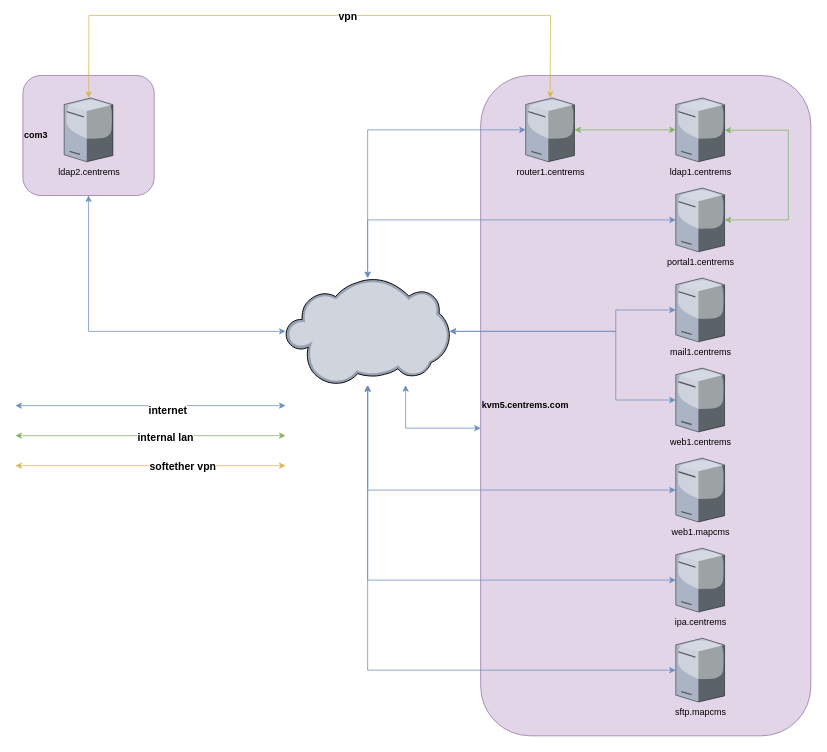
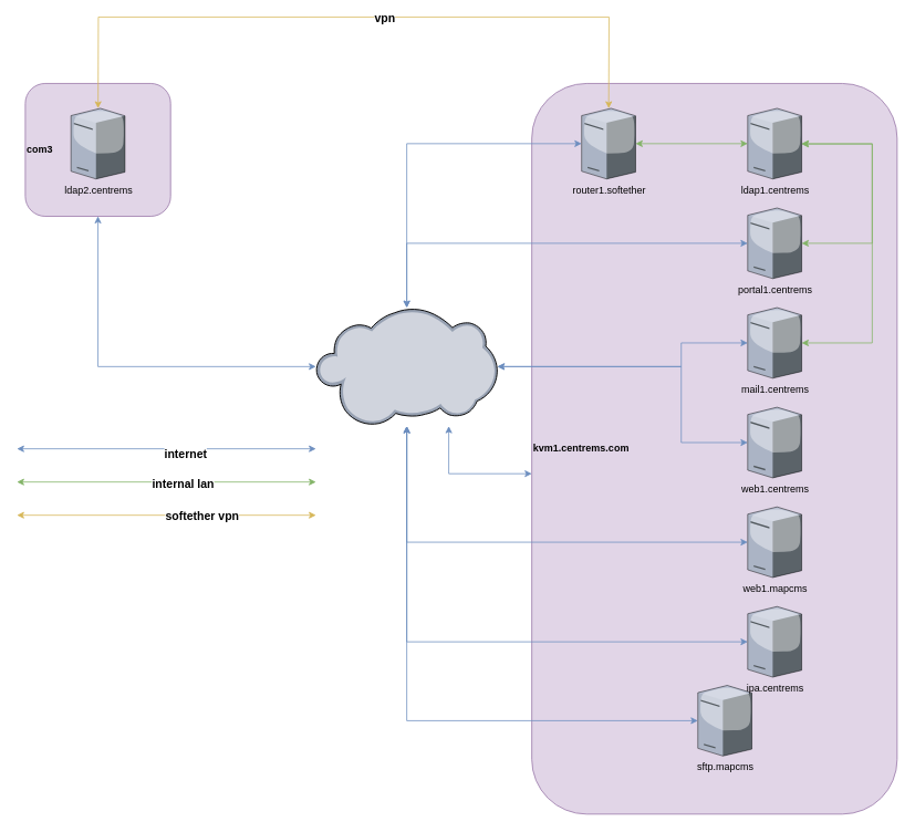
  <mxCell id="0" />
  <mxCell id="1" parent="0" />
  <mxCell id="2" value="&lt;b&gt;com3&lt;/b&gt;" style="rounded=1;whiteSpace=wrap;html=1;fillColor=#e1d5e7;align=left;strokeColor=#9673a6;" vertex="1" parent="1"><mxGeometry x="30" y="100" width="175" height="160" as="geometry" /></mxCell>
  <mxCell id="3" value="" style="edgeStyle=orthogonalEdgeStyle;rounded=0;orthogonalLoop=1;jettySize=auto;html=1;strokeWidth=1;fillColor=#dae8fc;strokeColor=#6c8ebf;startArrow=classic;startFill=1;" edge="1" parent="1" source="4" target="24"><mxGeometry relative="1" as="geometry"><Array as="points"><mxPoint x="540" y="570" /></Array></mxGeometry></mxCell>
- <mxCell id="4" value="&lt;b&gt;kvm5.centrems.com&lt;/b&gt;" style="rounded=1;whiteSpace=wrap;html=1;fillColor=#e1d5e7;align=left;strokeColor=#9673a6;" vertex="1" parent="1"><mxGeometry x="640" y="100" width="440" height="880" as="geometry" /></mxCell>
+ <mxCell id="4" value="&lt;b&gt;kvm1.centrems.com&lt;/b&gt;" style="rounded=1;whiteSpace=wrap;html=1;fillColor=#e1d5e7;align=left;strokeColor=#9673a6;" vertex="1" parent="1"><mxGeometry x="640" y="100" width="440" height="880" as="geometry" /></mxCell>
  <mxCell id="5" value="" style="edgeStyle=orthogonalEdgeStyle;rounded=0;orthogonalLoop=1;jettySize=auto;html=1;fillColor=#dae8fc;strokeColor=#6c8ebf;startArrow=classic;startFill=1;" edge="1" parent="1" source="7" target="24"><mxGeometry relative="1" as="geometry"><mxPoint x="620" y="172.5" as="targetPoint" /></mxGeometry></mxCell>
  <mxCell id="6" value="" style="edgeStyle=orthogonalEdgeStyle;rounded=0;orthogonalLoop=1;jettySize=auto;html=1;strokeWidth=1;fillColor=#d5e8d4;strokeColor=#82b366;startArrow=classic;startFill=1;" edge="1" parent="1" source="7" target="14"><mxGeometry relative="1" as="geometry"><mxPoint x="845" y="172.5" as="targetPoint" /></mxGeometry></mxCell>
- <mxCell id="7" value="router1.centrems" style="verticalLabelPosition=bottom;sketch=0;aspect=fixed;html=1;verticalAlign=top;strokeColor=none;align=center;outlineConnect=0;shape=mxgraph.citrix.license_server;" vertex="1" parent="1"><mxGeometry x="700" y="130" width="65" height="85" as="geometry" /></mxCell>
+ <mxCell id="7" value="router1.softether" style="verticalLabelPosition=bottom;sketch=0;aspect=fixed;html=1;verticalAlign=top;strokeColor=none;align=center;outlineConnect=0;shape=mxgraph.citrix.license_server;" vertex="1" parent="1"><mxGeometry x="700" y="130" width="65" height="85" as="geometry" /></mxCell>
  <mxCell id="8" value="" style="edgeStyle=orthogonalEdgeStyle;rounded=0;orthogonalLoop=1;jettySize=auto;html=1;fillColor=#dae8fc;strokeColor=#6c8ebf;startArrow=classic;startFill=1;" edge="1" parent="1" source="10" target="24"><mxGeometry relative="1" as="geometry"><mxPoint x="820" y="292.5" as="targetPoint" /></mxGeometry></mxCell>
  <mxCell id="9" value="" style="edgeStyle=orthogonalEdgeStyle;rounded=0;orthogonalLoop=1;jettySize=auto;html=1;fillColor=#d5e8d4;strokeColor=#82b366;startArrow=classic;startFill=1;" edge="1" parent="1" source="10" target="14"><mxGeometry relative="1" as="geometry"><mxPoint x="1045" y="292.5" as="targetPoint" /><Array as="points"><mxPoint x="1050" y="293" /><mxPoint x="1050" y="173" /></Array></mxGeometry></mxCell>
  <mxCell id="10" value="portal1.centrems" style="verticalLabelPosition=bottom;sketch=0;aspect=fixed;html=1;verticalAlign=top;strokeColor=none;align=center;outlineConnect=0;shape=mxgraph.citrix.license_server;" vertex="1" parent="1"><mxGeometry x="900" y="250" width="65" height="85" as="geometry" /></mxCell>
  <mxCell id="11" value="" style="edgeStyle=orthogonalEdgeStyle;rounded=0;orthogonalLoop=1;jettySize=auto;html=1;fillColor=#dae8fc;strokeColor=#6c8ebf;startArrow=classic;startFill=1;" edge="1" parent="1" source="13" target="24"><mxGeometry relative="1" as="geometry"><mxPoint x="820" y="412.5" as="targetPoint" /><Array as="points"><mxPoint x="820" y="413" /><mxPoint x="820" y="441" /></Array></mxGeometry></mxCell>
+ <mxCell id="12" value="" style="edgeStyle=orthogonalEdgeStyle;rounded=0;orthogonalLoop=1;jettySize=auto;html=1;fillColor=#d5e8d4;strokeColor=#82b366;startArrow=classic;startFill=1;" edge="1" parent="1" source="13" target="14"><mxGeometry relative="1" as="geometry"><mxPoint x="1045" y="412.5" as="targetPoint" /><Array as="points"><mxPoint x="1050" y="412.5" /><mxPoint x="1050" y="172.5" /></Array></mxGeometry></mxCell>
  <mxCell id="13" value="mail1.centrems" style="verticalLabelPosition=bottom;sketch=0;aspect=fixed;html=1;verticalAlign=top;strokeColor=none;align=center;outlineConnect=0;shape=mxgraph.citrix.license_server;" vertex="1" parent="1"><mxGeometry x="900" y="370" width="65" height="85" as="geometry" /></mxCell>
  <mxCell id="14" value="ldap1.centrems" style="verticalLabelPosition=bottom;sketch=0;aspect=fixed;html=1;verticalAlign=top;strokeColor=none;align=center;outlineConnect=0;shape=mxgraph.citrix.license_server;" vertex="1" parent="1"><mxGeometry x="900" y="130" width="65" height="85" as="geometry" /></mxCell>
  <mxCell id="15" value="" style="edgeStyle=orthogonalEdgeStyle;rounded=0;orthogonalLoop=1;jettySize=auto;html=1;strokeWidth=1;fillColor=#dae8fc;strokeColor=#6c8ebf;startArrow=classic;startFill=1;" edge="1" parent="1" source="16" target="24"><mxGeometry relative="1" as="geometry"><mxPoint x="820" y="532.5" as="targetPoint" /><Array as="points"><mxPoint x="820" y="533" /><mxPoint x="820" y="441" /></Array></mxGeometry></mxCell>
  <mxCell id="16" value="web1.centrems" style="verticalLabelPosition=bottom;sketch=0;aspect=fixed;html=1;verticalAlign=top;strokeColor=none;align=center;outlineConnect=0;shape=mxgraph.citrix.license_server;" vertex="1" parent="1"><mxGeometry x="900" y="490" width="65" height="85" as="geometry" /></mxCell>
  <mxCell id="17" value="" style="edgeStyle=orthogonalEdgeStyle;rounded=0;orthogonalLoop=1;jettySize=auto;html=1;fillColor=#dae8fc;strokeColor=#6c8ebf;startArrow=classic;startFill=1;" edge="1" parent="1" source="18" target="24"><mxGeometry relative="1" as="geometry"><mxPoint x="820" y="652.5" as="targetPoint" /></mxGeometry></mxCell>
  <mxCell id="18" value="web1.mapcms" style="verticalLabelPosition=bottom;sketch=0;aspect=fixed;html=1;verticalAlign=top;strokeColor=none;align=center;outlineConnect=0;shape=mxgraph.citrix.license_server;" vertex="1" parent="1"><mxGeometry x="900" y="610" width="65" height="85" as="geometry" /></mxCell>
  <mxCell id="19" value="" style="edgeStyle=orthogonalEdgeStyle;rounded=0;orthogonalLoop=1;jettySize=auto;html=1;fillColor=#dae8fc;strokeColor=#6c8ebf;startArrow=classic;startFill=1;" edge="1" parent="1" source="20" target="24"><mxGeometry relative="1" as="geometry"><mxPoint x="530" y="520" as="targetPoint" /></mxGeometry></mxCell>
- <mxCell id="20" value="sftp.mapcms" style="verticalLabelPosition=bottom;sketch=0;aspect=fixed;html=1;verticalAlign=top;strokeColor=none;align=center;outlineConnect=0;shape=mxgraph.citrix.license_server;" vertex="1" parent="1"><mxGeometry x="900" y="850" width="65" height="85" as="geometry" /></mxCell>
+ <mxCell id="20" value="sftp.mapcms" style="verticalLabelPosition=bottom;sketch=0;aspect=fixed;html=1;verticalAlign=top;strokeColor=none;align=center;outlineConnect=0;shape=mxgraph.citrix.license_server;" vertex="1" parent="1"><mxGeometry x="840" y="825" width="65" height="85" as="geometry" /></mxCell>
  <mxCell id="21" value="" style="edgeStyle=orthogonalEdgeStyle;rounded=0;orthogonalLoop=1;jettySize=auto;html=1;fillColor=#dae8fc;strokeColor=#6c8ebf;startArrow=classic;startFill=1;" edge="1" parent="1" source="22" target="24"><mxGeometry relative="1" as="geometry"><mxPoint x="820" y="772.5" as="targetPoint" /></mxGeometry></mxCell>
  <mxCell id="22" value="ipa.centrems" style="verticalLabelPosition=bottom;sketch=0;aspect=fixed;html=1;verticalAlign=top;strokeColor=none;align=center;outlineConnect=0;shape=mxgraph.citrix.license_server;" vertex="1" parent="1"><mxGeometry x="900" y="730" width="65" height="85" as="geometry" /></mxCell>
  <mxCell id="23" value="ldap2.centrems" style="verticalLabelPosition=bottom;sketch=0;aspect=fixed;html=1;verticalAlign=top;strokeColor=none;align=center;outlineConnect=0;shape=mxgraph.citrix.license_server;" vertex="1" parent="1"><mxGeometry x="85" y="130" width="65" height="85" as="geometry" /></mxCell>
  <mxCell id="24" value="" style="verticalLabelPosition=bottom;sketch=0;aspect=fixed;html=1;verticalAlign=top;strokeColor=none;align=center;outlineConnect=0;shape=mxgraph.citrix.cloud;" vertex="1" parent="1"><mxGeometry x="380" y="370" width="218.71" height="142.74" as="geometry" /></mxCell>
  <mxCell id="25" value="" style="edgeStyle=orthogonalEdgeStyle;rounded=0;orthogonalLoop=1;jettySize=auto;html=1;strokeWidth=1;fillColor=#dae8fc;strokeColor=#6c8ebf;startArrow=classic;startFill=1;" edge="1" parent="1" source="2" target="24"><mxGeometry relative="1" as="geometry"><mxPoint x="285" y="185" as="targetPoint" /><Array as="points"><mxPoint x="118" y="441" /></Array></mxGeometry></mxCell>
  <mxCell id="26" value="" style="endArrow=classic;startArrow=classic;html=1;rounded=0;strokeWidth=1;fillColor=#fff2cc;strokeColor=#d6b656;" edge="1" parent="1" source="23" target="7"><mxGeometry width="50" height="50" relative="1" as="geometry"><mxPoint x="490" y="570" as="sourcePoint" /><mxPoint x="540" y="520" as="targetPoint" /><Array as="points"><mxPoint x="118" y="20" /><mxPoint x="370" y="20" /><mxPoint x="733" y="20" /></Array></mxGeometry></mxCell>
  <mxCell id="27" value="&lt;font style=&quot;font-size: 14px;&quot;&gt;&lt;b&gt;vpn&lt;/b&gt;&lt;/font&gt;" style="edgeLabel;html=1;align=center;verticalAlign=middle;resizable=0;points=[];" vertex="1" connectable="0" parent="26"><mxGeometry x="0.087" y="-1" relative="1" as="geometry"><mxPoint x="1" as="offset" /></mxGeometry></mxCell>
  <mxCell id="28" value="" style="endArrow=classic;startArrow=classic;html=1;rounded=0;strokeWidth=1;fontSize=14;fillColor=#dae8fc;strokeColor=#6c8ebf;" edge="1" parent="1"><mxGeometry width="50" height="50" relative="1" as="geometry"><mxPoint x="20" y="540" as="sourcePoint" /><mxPoint x="380" y="540" as="targetPoint" /></mxGeometry></mxCell>
  <mxCell id="29" value="&lt;b&gt;internet&lt;/b&gt;" style="edgeLabel;html=1;align=center;verticalAlign=middle;resizable=0;points=[];fontSize=14;" vertex="1" connectable="0" parent="28"><mxGeometry x="0.122" y="-6" relative="1" as="geometry"><mxPoint as="offset" /></mxGeometry></mxCell>
  <mxCell id="30" value="" style="endArrow=classic;startArrow=classic;html=1;rounded=0;strokeWidth=1;fontSize=14;fillColor=#d5e8d4;strokeColor=#82b366;" edge="1" parent="1"><mxGeometry width="50" height="50" relative="1" as="geometry"><mxPoint x="20" y="580" as="sourcePoint" /><mxPoint x="380" y="580" as="targetPoint" /></mxGeometry></mxCell>
  <mxCell id="31" value="&lt;b&gt;internal lan&lt;/b&gt;" style="edgeLabel;html=1;align=center;verticalAlign=middle;resizable=0;points=[];fontSize=14;" vertex="1" connectable="0" parent="30"><mxGeometry x="0.104" y="-1" relative="1" as="geometry"><mxPoint as="offset" /></mxGeometry></mxCell>
  <mxCell id="32" value="" style="endArrow=classic;startArrow=classic;html=1;rounded=0;strokeWidth=1;fontSize=14;fillColor=#fff2cc;strokeColor=#d6b656;" edge="1" parent="1"><mxGeometry width="50" height="50" relative="1" as="geometry"><mxPoint x="20" y="620" as="sourcePoint" /><mxPoint x="380" y="620" as="targetPoint" /></mxGeometry></mxCell>
  <mxCell id="33" value="&lt;b&gt;softether vpn&lt;/b&gt;" style="edgeLabel;html=1;align=center;verticalAlign=middle;resizable=0;points=[];fontSize=14;" vertex="1" connectable="0" parent="32"><mxGeometry x="0.233" relative="1" as="geometry"><mxPoint as="offset" /></mxGeometry></mxCell>
